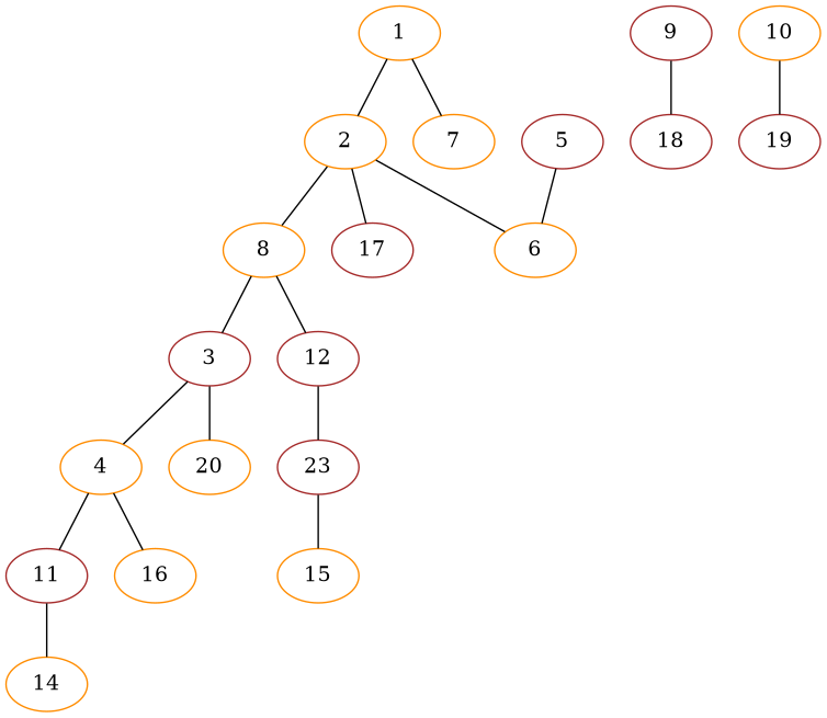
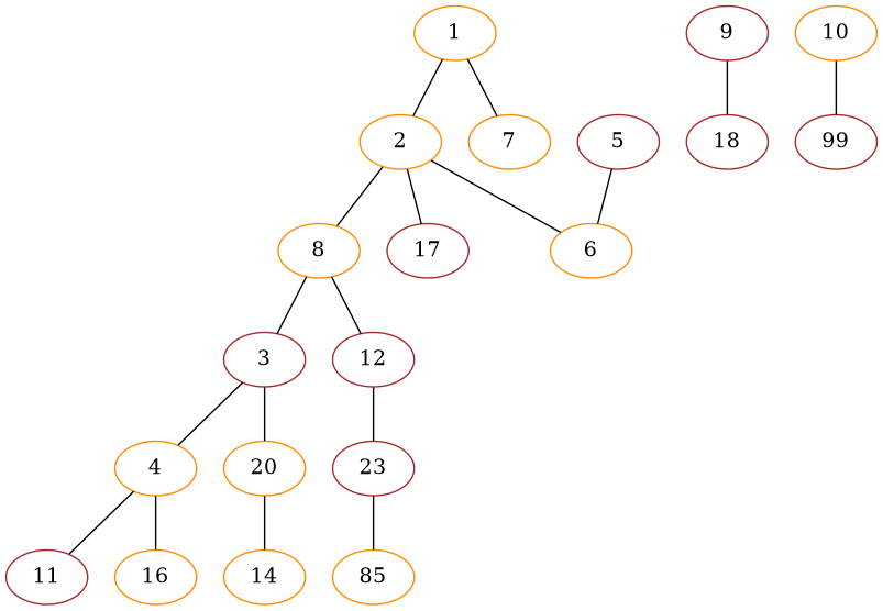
  graph {
    node [color=darkorange]
    1
    2
    7
    6
    8
    17 [color=brown]
    3 [color=brown]
    4
    20
    12 [color=brown]
    11 [color=brown]
    16
    n13 [color=brown label=23]
    5 [color=brown]
    14
    9 [color=brown]
    18 [color=brown]
-   19 [color=brown]
+   19 [color=brown label=99]
    10
-   15
+   15 [label=85]
    1 -- 2
    1 -- 7
    2 -- 6
    2 -- 8
    2 -- 17
    8 -- 3
    8 -- 12
    3 -- 4
    3 -- 20
    4 -- 11
    4 -- 16
    12 -- n13
-   11 -- 14
+   20 -- 14
    n13 -- 15
    5 -- 6
    9 -- 18
    10 -- 19
  }
